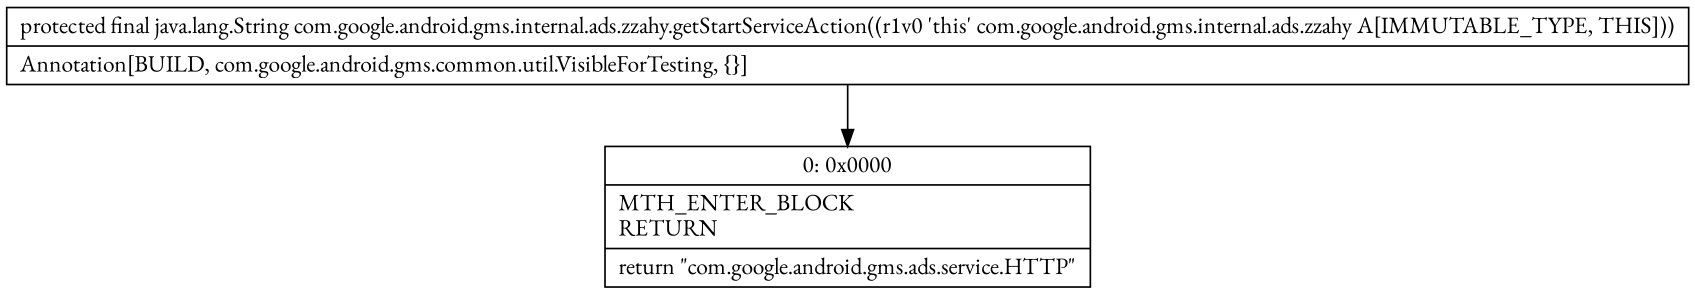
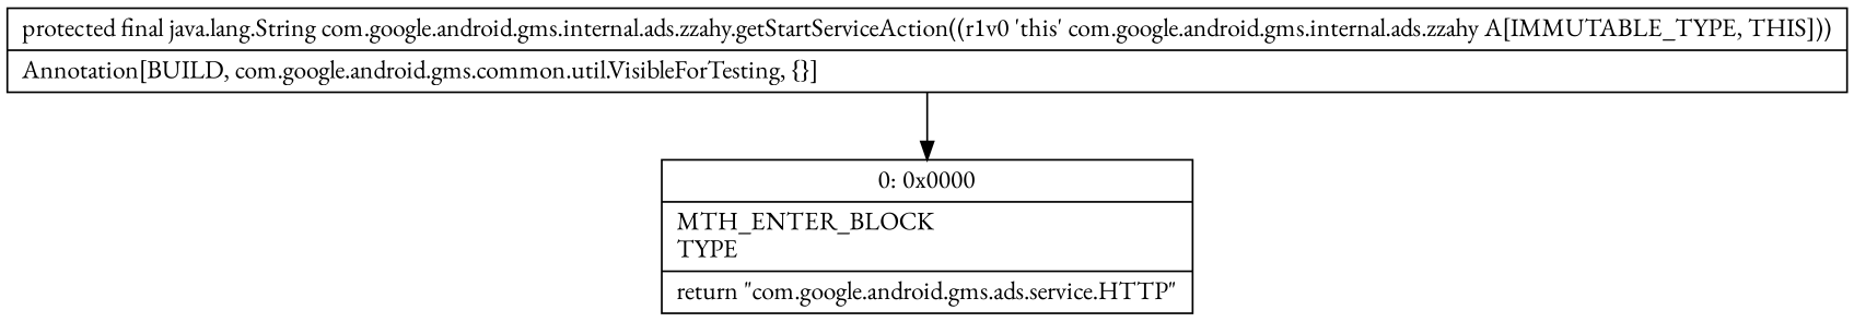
  digraph {
    fontname="EB Garamond"
    node [shape=record fontname="EB Garamond"]
-   n1 [label="{0\:\ 0x0000|MTH_ENTER_BLOCK\lRETURN\l|return \"com.google.android.gms.ads.service.HTTP\"\l}"]
+   n1 [label="{0\:\ 0x0000|MTH_ENTER_BLOCK\lTYPE\l|return \"com.google.android.gms.ads.service.HTTP\"\l}"]
    n2 [label="{protected final java.lang.String com.google.android.gms.internal.ads.zzahy.getStartServiceAction((r1v0 'this' com.google.android.gms.internal.ads.zzahy A[IMMUTABLE_TYPE, THIS]))  | Annotation[BUILD, com.google.android.gms.common.util.VisibleForTesting, \{\}]\l}"]
    n2 -> n1 [fontname="EB Garamond"]
  }
